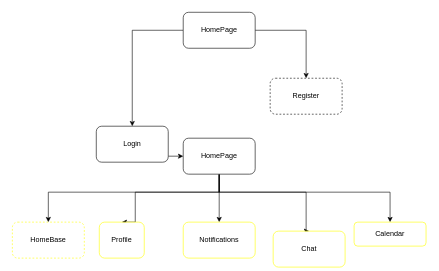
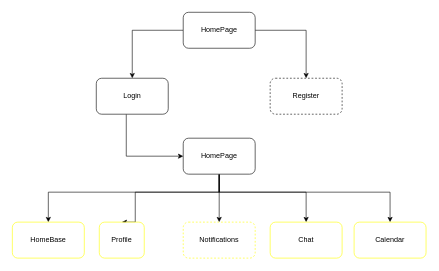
  <mxCell id="0" />
  <mxCell id="1" parent="0" />
  <mxCell id="2" style="edgeStyle=orthogonalEdgeStyle;rounded=0;orthogonalLoop=1;jettySize=auto;html=1;" edge="1" parent="1" source="4" target="6"><mxGeometry relative="1" as="geometry" /></mxCell>
  <mxCell id="3" style="edgeStyle=orthogonalEdgeStyle;rounded=0;orthogonalLoop=1;jettySize=auto;html=1;entryX=0.5;entryY=0;entryDx=0;entryDy=0;" edge="1" parent="1" source="4" target="7"><mxGeometry relative="1" as="geometry" /></mxCell>
  <mxCell id="4" value="HomePage" style="rounded=1;whiteSpace=wrap;html=1;" vertex="1" parent="1"><mxGeometry x="305" y="20" width="120" height="60" as="geometry" /></mxCell>
  <mxCell id="5" style="edgeStyle=orthogonalEdgeStyle;rounded=0;orthogonalLoop=1;jettySize=auto;html=1;entryX=0;entryY=0.5;entryDx=0;entryDy=0;" edge="1" parent="1" source="6" target="13"><mxGeometry relative="1" as="geometry"><Array as="points"><mxPoint x="210" y="260" /></Array></mxGeometry></mxCell>
- <mxCell id="6" value="Login" style="rounded=1;whiteSpace=wrap;html=1;" vertex="1" parent="1"><mxGeometry x="160" y="210" width="120" height="60" as="geometry" /></mxCell>
+ <mxCell id="6" value="Login" style="rounded=1;whiteSpace=wrap;html=1;" vertex="1" parent="1"><mxGeometry x="160" y="130" width="120" height="60" as="geometry" /></mxCell>
  <mxCell id="7" value="Register" style="rounded=1;whiteSpace=wrap;html=1;dashed=1;" vertex="1" parent="1"><mxGeometry x="450" y="130" width="120" height="60" as="geometry" /></mxCell>
  <mxCell id="8" style="edgeStyle=orthogonalEdgeStyle;rounded=0;orthogonalLoop=1;jettySize=auto;html=1;entryX=0.5;entryY=0;entryDx=0;entryDy=0;" edge="1" parent="1" source="13" target="14"><mxGeometry relative="1" as="geometry"><Array as="points"><mxPoint x="365" y="320" /><mxPoint x="80" y="320" /></Array></mxGeometry></mxCell>
  <mxCell id="9" style="edgeStyle=orthogonalEdgeStyle;rounded=0;orthogonalLoop=1;jettySize=auto;html=1;entryX=0.5;entryY=0;entryDx=0;entryDy=0;" edge="1" parent="1" source="13" target="15"><mxGeometry relative="1" as="geometry"><Array as="points"><mxPoint x="365" y="320" /><mxPoint x="225" y="320" /></Array></mxGeometry></mxCell>
  <mxCell id="10" style="edgeStyle=orthogonalEdgeStyle;rounded=0;orthogonalLoop=1;jettySize=auto;html=1;entryX=0.5;entryY=0;entryDx=0;entryDy=0;" edge="1" parent="1" source="13" target="16"><mxGeometry relative="1" as="geometry" /></mxCell>
  <mxCell id="11" style="edgeStyle=orthogonalEdgeStyle;rounded=0;orthogonalLoop=1;jettySize=auto;html=1;entryX=0.5;entryY=0;entryDx=0;entryDy=0;" edge="1" parent="1" source="13" target="17"><mxGeometry relative="1" as="geometry"><Array as="points"><mxPoint x="365" y="320" /><mxPoint x="510" y="320" /></Array></mxGeometry></mxCell>
  <mxCell id="12" style="edgeStyle=orthogonalEdgeStyle;rounded=0;orthogonalLoop=1;jettySize=auto;html=1;entryX=0.5;entryY=0;entryDx=0;entryDy=0;" edge="1" parent="1" source="13" target="18"><mxGeometry relative="1" as="geometry"><Array as="points"><mxPoint x="365" y="320" /><mxPoint x="650" y="320" /></Array></mxGeometry></mxCell>
  <mxCell id="13" value="HomePage" style="rounded=1;whiteSpace=wrap;html=1;" vertex="1" parent="1"><mxGeometry x="305" y="230" width="120" height="60" as="geometry" /></mxCell>
- <mxCell id="14" value="HomeBase" style="rounded=1;whiteSpace=wrap;html=1;strokeColor=#FFFF00;dashed=1;" vertex="1" parent="1"><mxGeometry x="20" y="370" width="120" height="60" as="geometry" /></mxCell>
+ <mxCell id="14" value="HomeBase" style="rounded=1;whiteSpace=wrap;html=1;strokeColor=#FFFF00;" vertex="1" parent="1"><mxGeometry x="20" y="370" width="120" height="60" as="geometry" /></mxCell>
  <mxCell id="15" value="Profile" style="rounded=1;whiteSpace=wrap;html=1;strokeColor=#FFFF00;" vertex="1" parent="1"><mxGeometry x="165" y="370" width="75" height="60" as="geometry" /></mxCell>
- <mxCell id="16" value="Notifications" style="rounded=1;whiteSpace=wrap;html=1;strokeColor=#FFFF00;" vertex="1" parent="1"><mxGeometry x="305" y="370" width="120" height="60" as="geometry" /></mxCell>
- <mxCell id="17" value="Chat" style="rounded=1;whiteSpace=wrap;html=1;strokeColor=#FFFF00;" vertex="1" parent="1"><mxGeometry x="455" y="385" width="120" height="60" as="geometry" /></mxCell>
- <mxCell id="18" value="Calendar" style="rounded=1;whiteSpace=wrap;html=1;strokeColor=#FFFF00;" vertex="1" parent="1"><mxGeometry x="590" y="370" width="120" height="40" as="geometry" /></mxCell>
+ <mxCell id="16" value="Notifications" style="rounded=1;whiteSpace=wrap;html=1;strokeColor=#FFFF00;dashed=1;" vertex="1" parent="1"><mxGeometry x="305" y="370" width="120" height="60" as="geometry" /></mxCell>
+ <mxCell id="17" value="Chat" style="rounded=1;whiteSpace=wrap;html=1;strokeColor=#FFFF00;" vertex="1" parent="1"><mxGeometry x="450" y="370" width="120" height="60" as="geometry" /></mxCell>
+ <mxCell id="18" value="Calendar" style="rounded=1;whiteSpace=wrap;html=1;strokeColor=#FFFF00;" vertex="1" parent="1"><mxGeometry x="590" y="370" width="120" height="60" as="geometry" /></mxCell>
